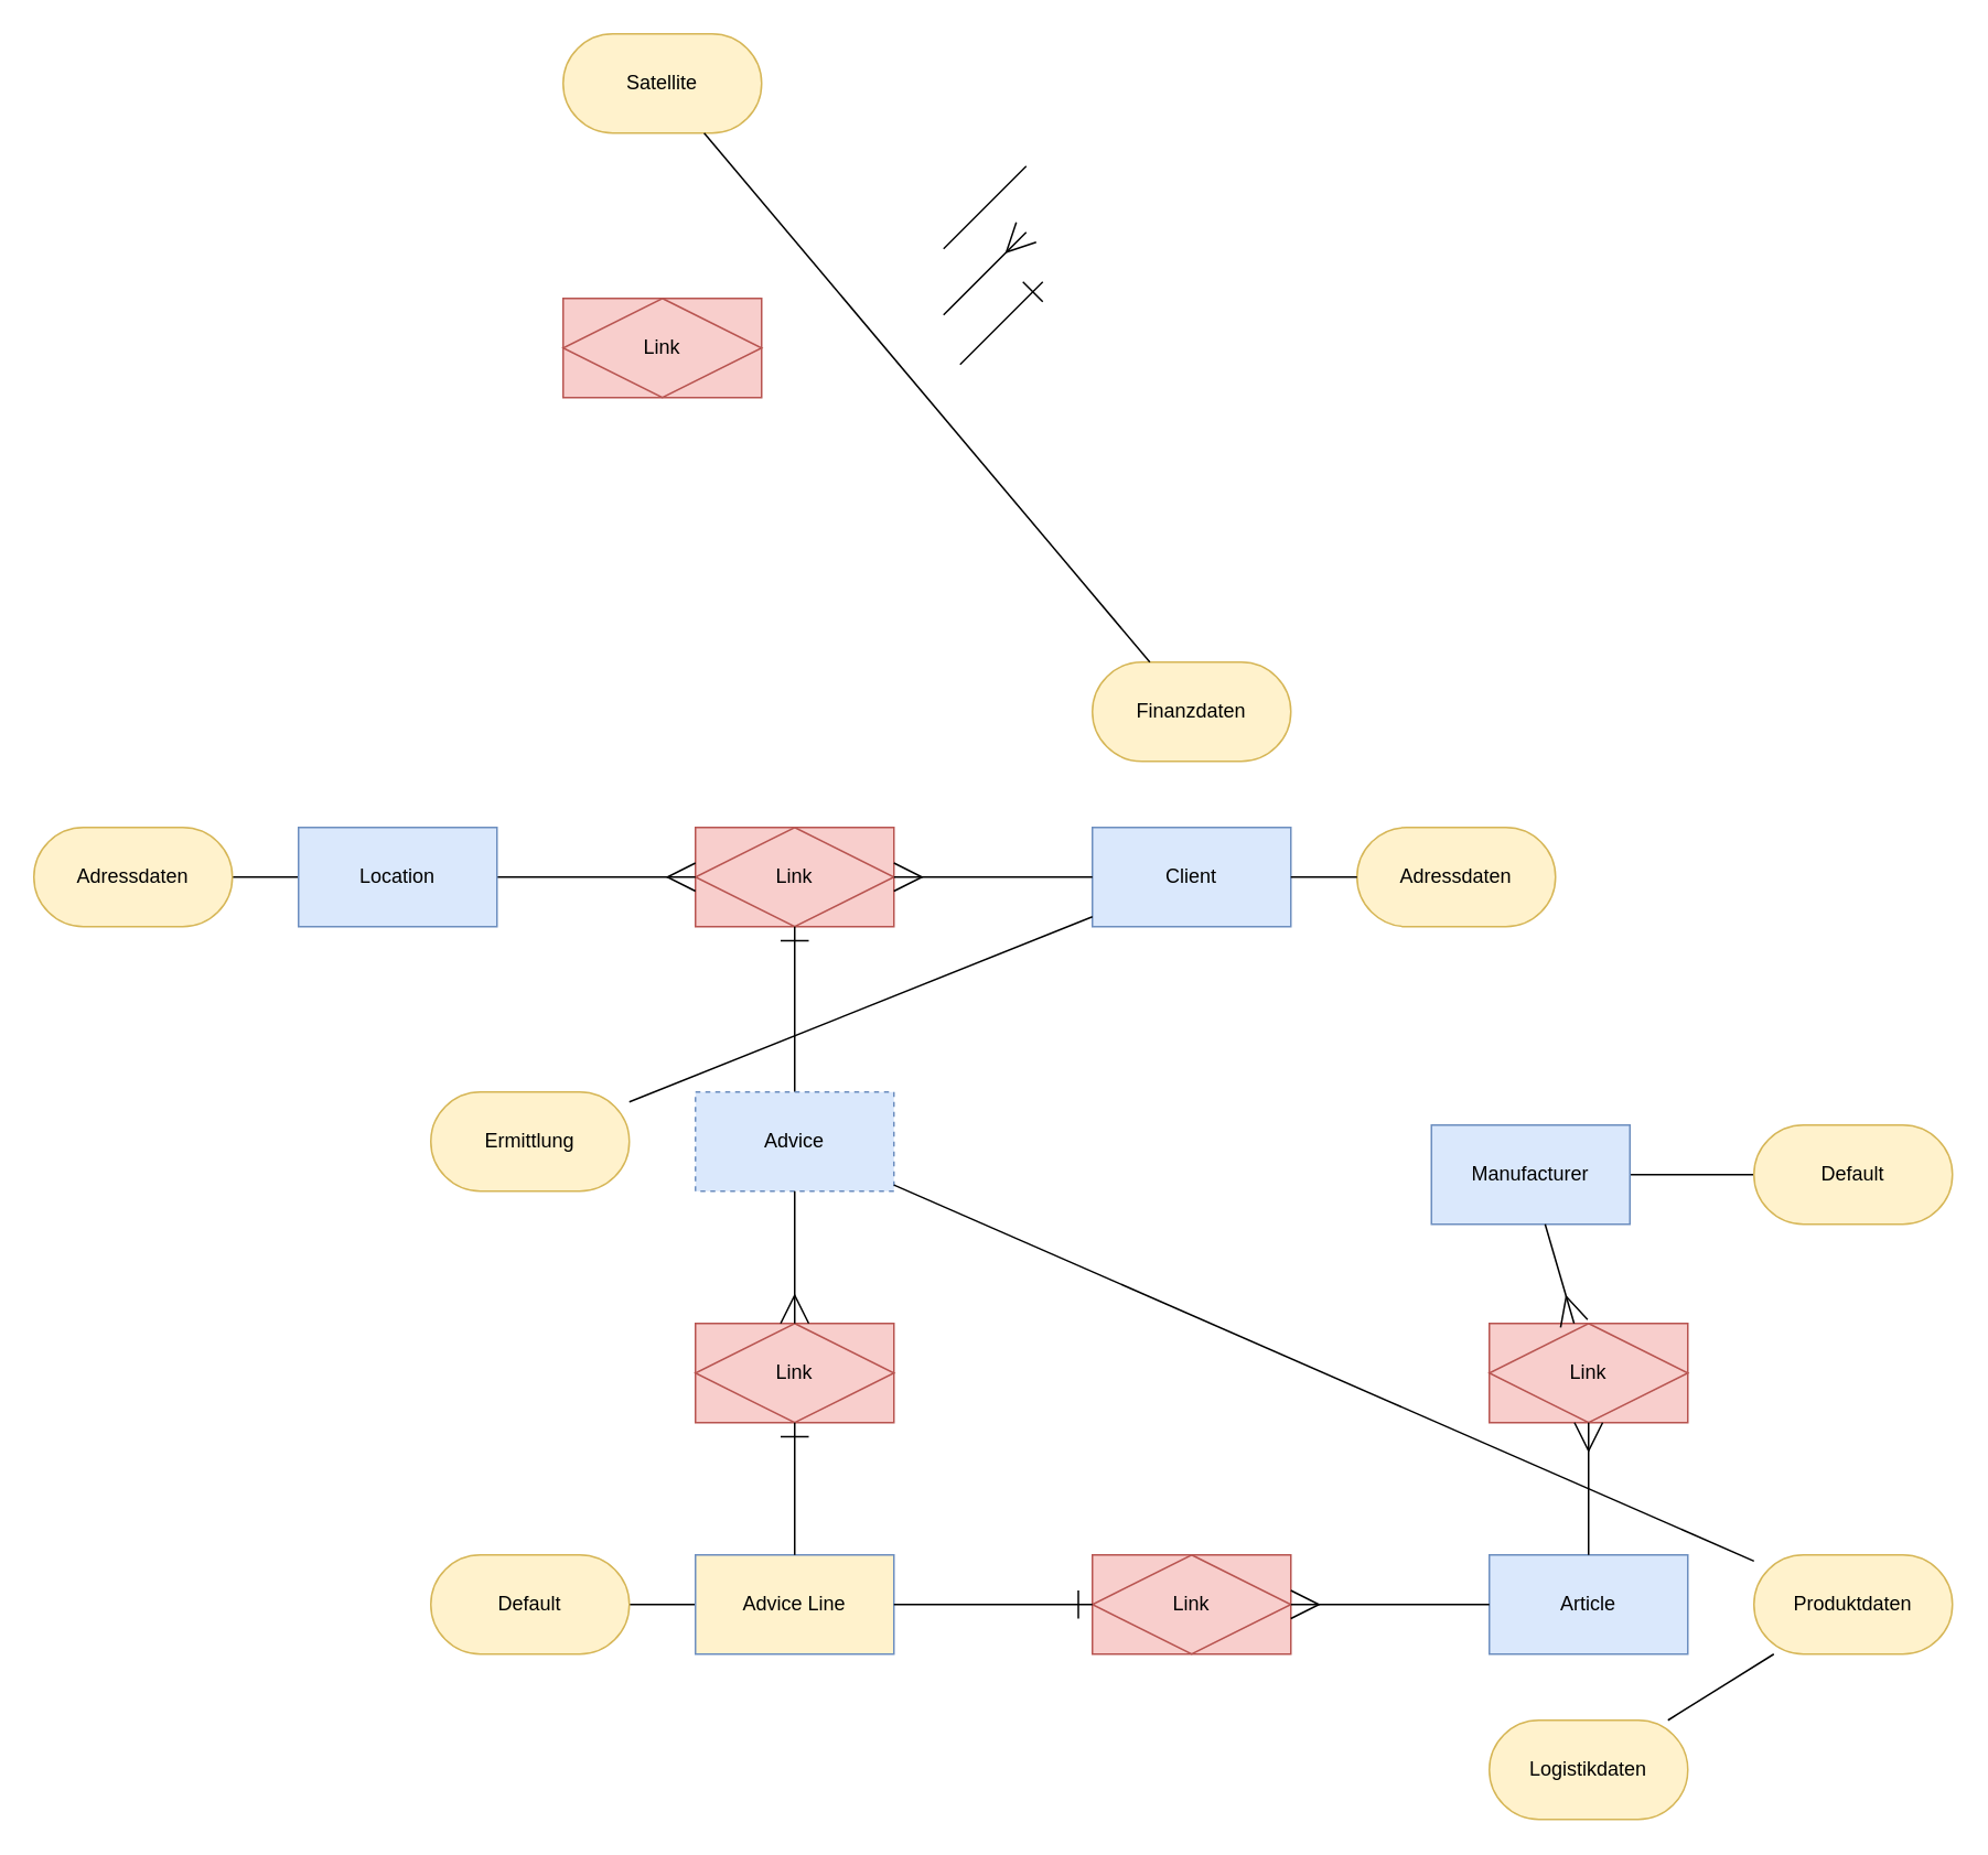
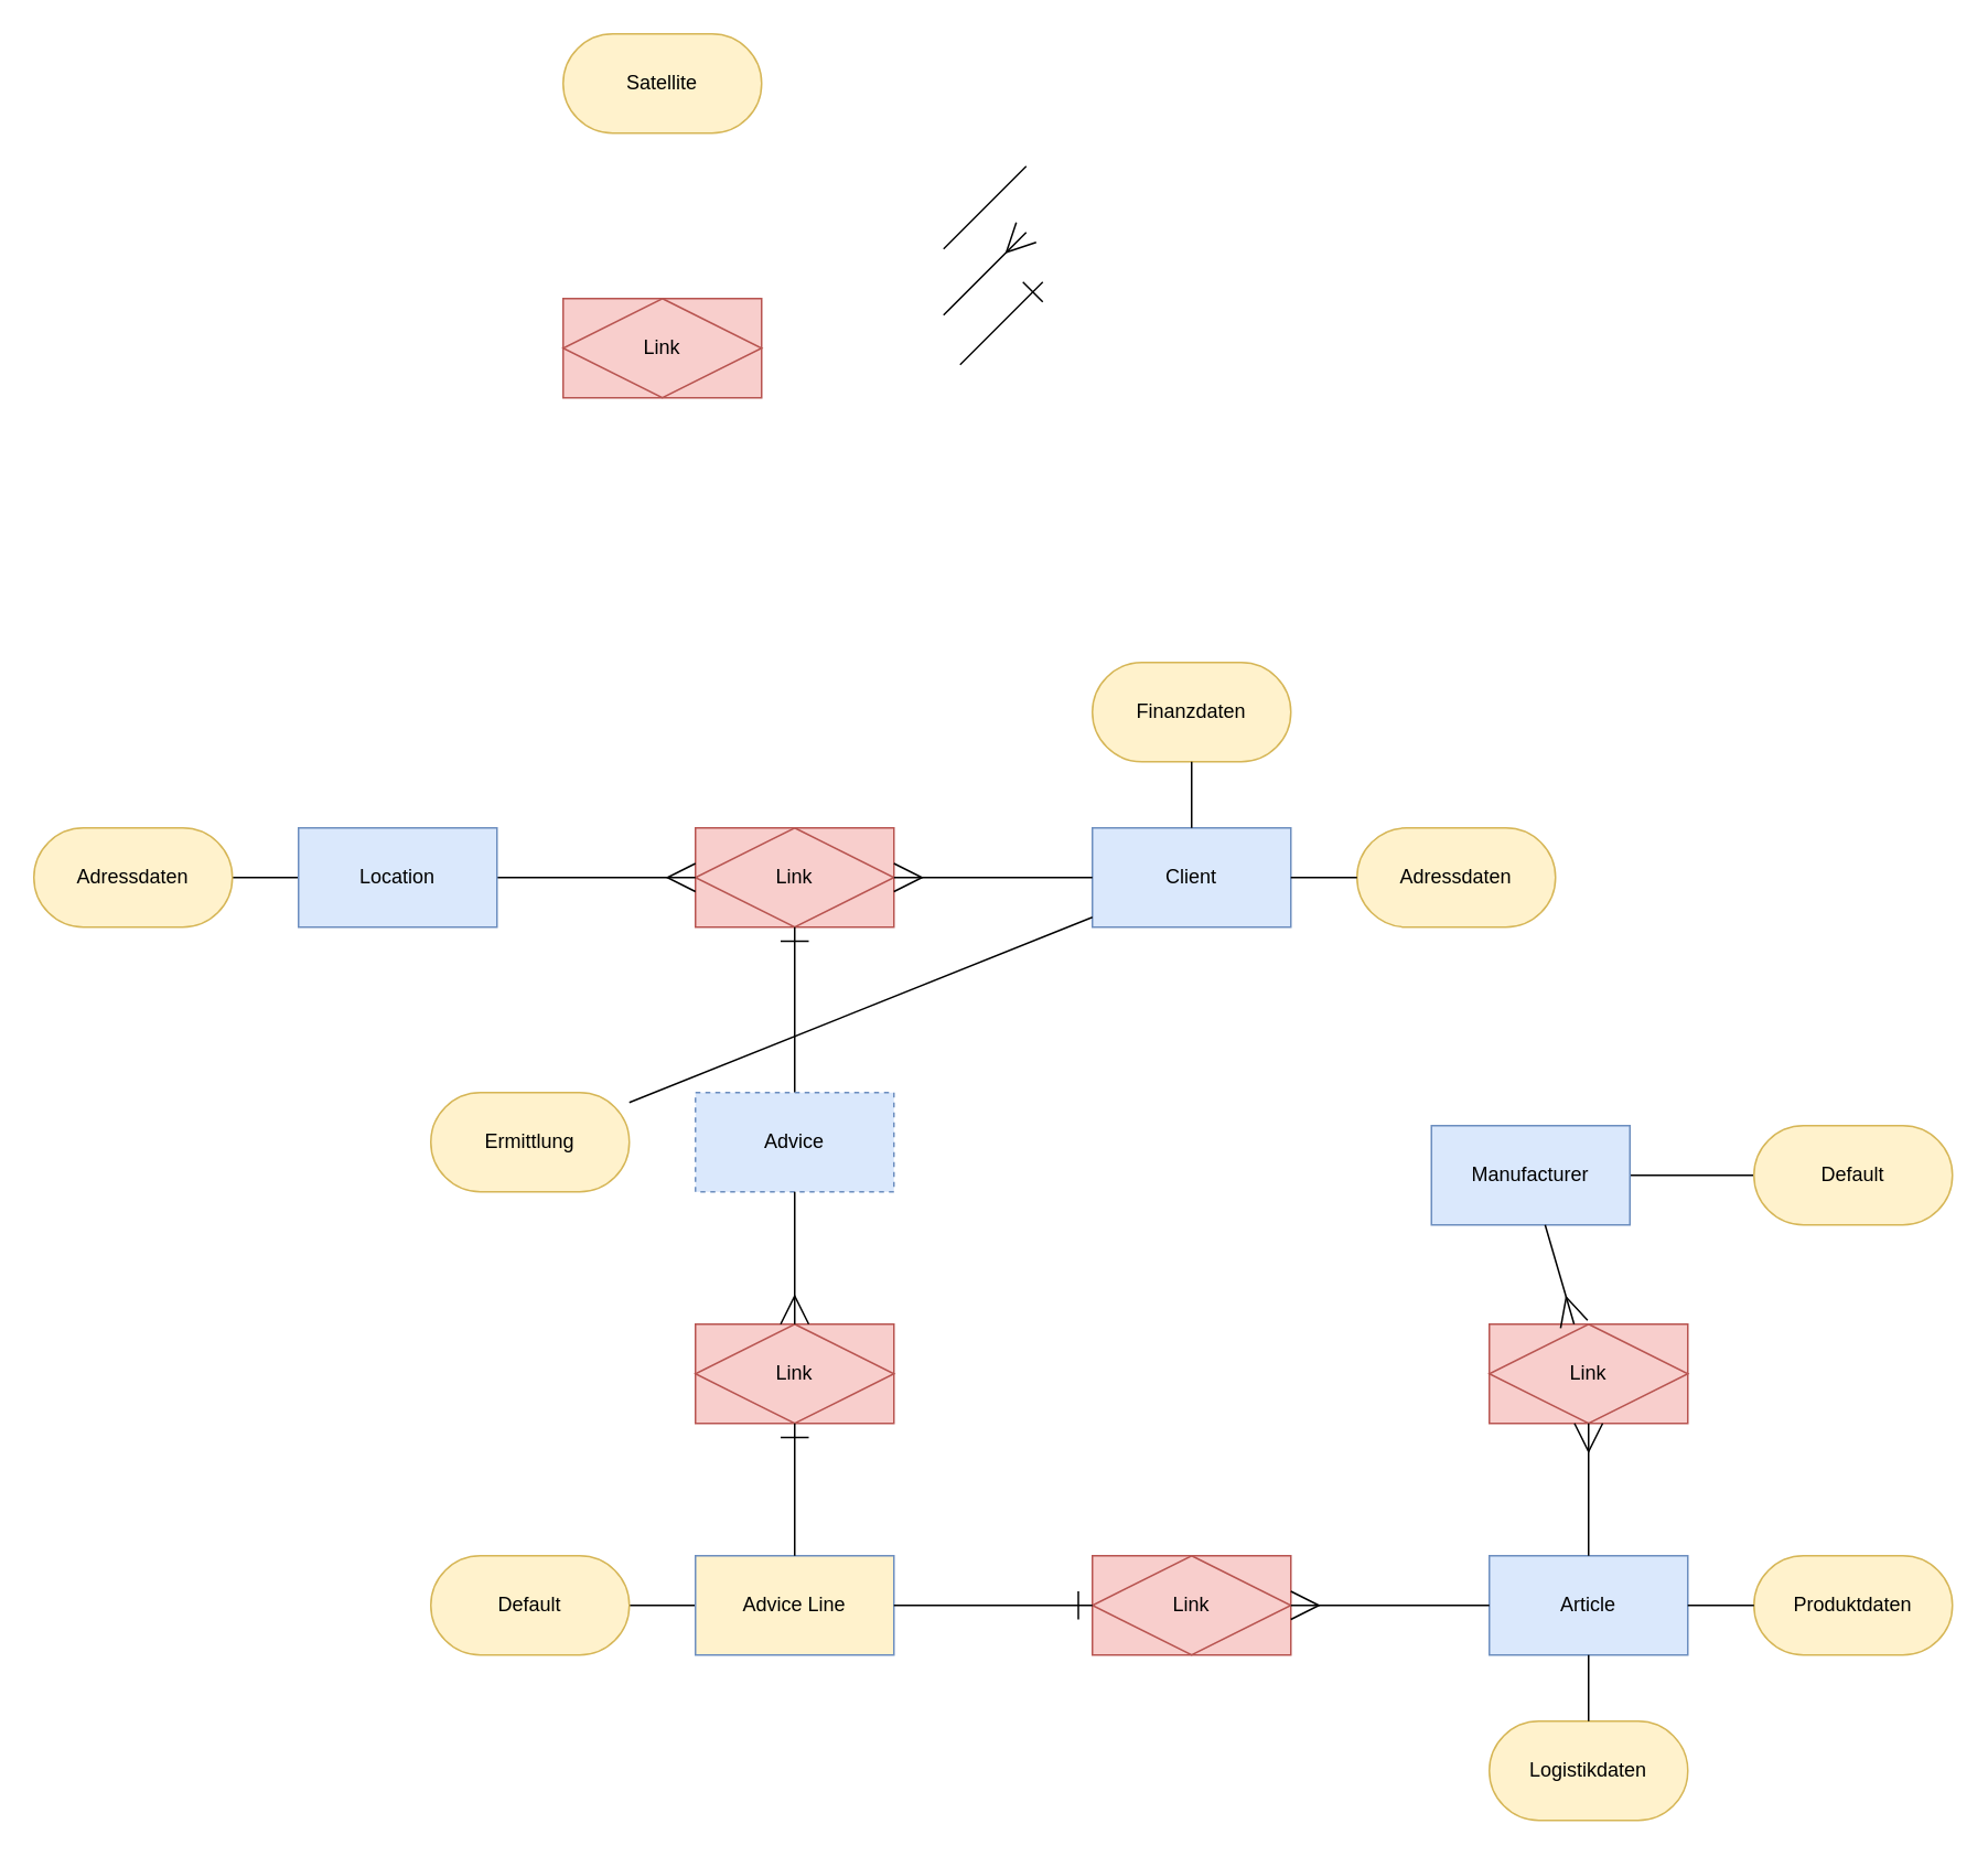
  <mxCell id="0" />
  <mxCell id="1" parent="0" />
  <mxCell id="2" value="Satellite" style="rounded=1;whiteSpace=wrap;html=1;arcSize=50;fillColor=#fff2cc;strokeColor=#d6b656;" vertex="1" parent="1"><mxGeometry x="340" y="20" width="120" height="60" as="geometry" /></mxCell>
  <mxCell id="3" value="Link" style="shape=associativeEntity;whiteSpace=wrap;html=1;align=center;fillColor=#f8cecc;strokeColor=#b85450;" vertex="1" parent="1"><mxGeometry x="340" y="180" width="120" height="60" as="geometry" /></mxCell>
  <mxCell id="4" value="" style="endArrow=none;html=1;rounded=0;" edge="1" parent="1"><mxGeometry width="50" height="50" relative="1" as="geometry"><mxPoint x="570" y="150" as="sourcePoint" /><mxPoint x="620" y="100" as="targetPoint" /></mxGeometry></mxCell>
  <mxCell id="5" value="" style="endArrow=ERmany;html=1;rounded=0;endSize=15;endFill=0;" edge="1" parent="1"><mxGeometry width="50" height="50" relative="1" as="geometry"><mxPoint x="570" y="190" as="sourcePoint" /><mxPoint x="620" y="140" as="targetPoint" /></mxGeometry></mxCell>
  <mxCell id="6" value="" style="endArrow=ERone;html=1;rounded=0;endSize=15;endFill=0;" edge="1" parent="1"><mxGeometry width="50" height="50" relative="1" as="geometry"><mxPoint x="580" y="220" as="sourcePoint" /><mxPoint x="630" y="170" as="targetPoint" /></mxGeometry></mxCell>
  <mxCell id="7" value="Client" style="rounded=0;whiteSpace=wrap;html=1;fillColor=#dae8fc;strokeColor=#6c8ebf;" vertex="1" parent="1"><mxGeometry x="660" y="500" width="120" height="60" as="geometry" /></mxCell>
  <mxCell id="8" value="Adressdaten" style="rounded=1;whiteSpace=wrap;html=1;arcSize=50;fillColor=#fff2cc;strokeColor=#d6b656;" vertex="1" parent="1"><mxGeometry x="820" y="500" width="120" height="60" as="geometry" /></mxCell>
  <mxCell id="9" value="Link" style="shape=associativeEntity;whiteSpace=wrap;html=1;align=center;fillColor=#f8cecc;strokeColor=#b85450;" vertex="1" parent="1"><mxGeometry x="420" y="500" width="120" height="60" as="geometry" /></mxCell>
  <mxCell id="10" value="" style="endArrow=none;html=1;rounded=0;" edge="1" parent="1" source="15" target="14"><mxGeometry width="50" height="50" relative="1" as="geometry"><mxPoint x="570" y="550" as="sourcePoint" /><mxPoint x="620" y="500" as="targetPoint" /></mxGeometry></mxCell>
  <mxCell id="11" value="" style="endArrow=ERmany;html=1;rounded=0;endSize=15;endFill=0;" edge="1" parent="1" source="14" target="9"><mxGeometry width="50" height="50" relative="1" as="geometry"><mxPoint x="190" y="695" as="sourcePoint" /><mxPoint x="240" y="645" as="targetPoint" /></mxGeometry></mxCell>
  <mxCell id="12" value="" style="endArrow=ERone;html=1;rounded=0;endSize=15;endFill=0;" edge="1" parent="1" source="20" target="9"><mxGeometry width="50" height="50" relative="1" as="geometry"><mxPoint x="780" y="850" as="sourcePoint" /><mxPoint x="830" y="800" as="targetPoint" /></mxGeometry></mxCell>
  <mxCell id="13" value="Finanzdaten" style="rounded=1;whiteSpace=wrap;html=1;arcSize=50;fillColor=#fff2cc;strokeColor=#d6b656;" vertex="1" parent="1"><mxGeometry x="660" y="400" width="120" height="60" as="geometry" /></mxCell>
  <mxCell id="14" value="Location" style="rounded=0;whiteSpace=wrap;html=1;fillColor=#dae8fc;strokeColor=#6c8ebf;" vertex="1" parent="1"><mxGeometry x="180" y="500" width="120" height="60" as="geometry" /></mxCell>
  <mxCell id="15" value="Adressdaten" style="rounded=1;whiteSpace=wrap;html=1;arcSize=50;fillColor=#fff2cc;strokeColor=#d6b656;" vertex="1" parent="1"><mxGeometry x="20" y="500" width="120" height="60" as="geometry" /></mxCell>
- <mxCell id="16" value="" style="endArrow=none;html=1;rounded=0;" edge="1" parent="1" source="13" target="2"><mxGeometry width="50" height="50" relative="1" as="geometry"><mxPoint x="-20" y="527" as="sourcePoint" /><mxPoint x="80" y="573" as="targetPoint" /></mxGeometry></mxCell>
+ <mxCell id="16" value="" style="endArrow=none;html=1;rounded=0;" edge="1" parent="1" source="13" target="7"><mxGeometry width="50" height="50" relative="1" as="geometry"><mxPoint x="-20" y="527" as="sourcePoint" /><mxPoint x="80" y="573" as="targetPoint" /></mxGeometry></mxCell>
  <mxCell id="17" value="" style="endArrow=none;html=1;rounded=0;" edge="1" parent="1" source="8" target="7"><mxGeometry width="50" height="50" relative="1" as="geometry"><mxPoint x="-10" y="537" as="sourcePoint" /><mxPoint x="90" y="583" as="targetPoint" /></mxGeometry></mxCell>
  <mxCell id="18" value="" style="endArrow=ERmany;html=1;rounded=0;endSize=15;endFill=0;" edge="1" parent="1" source="7" target="9"><mxGeometry width="50" height="50" relative="1" as="geometry"><mxPoint x="200" y="618" as="sourcePoint" /><mxPoint x="350" y="662" as="targetPoint" /></mxGeometry></mxCell>
  <mxCell id="19" value="" style="endArrow=none;html=1;rounded=0;" edge="1" parent="1" source="21" target="7"><mxGeometry width="50" height="50" relative="1" as="geometry"><mxPoint x="810" y="710" as="sourcePoint" /><mxPoint x="860" y="660" as="targetPoint" /></mxGeometry></mxCell>
  <mxCell id="20" value="Advice" style="rounded=0;whiteSpace=wrap;html=1;fillColor=#dae8fc;strokeColor=#6c8ebf;dashed=1;" vertex="1" parent="1"><mxGeometry x="420" y="660" width="120" height="60" as="geometry" /></mxCell>
  <mxCell id="21" value="Ermittlung" style="rounded=1;whiteSpace=wrap;html=1;arcSize=50;fillColor=#fff2cc;strokeColor=#d6b656;" vertex="1" parent="1"><mxGeometry x="260" y="660" width="120" height="60" as="geometry" /></mxCell>
  <mxCell id="22" value="Article" style="rounded=0;whiteSpace=wrap;html=1;fillColor=#dae8fc;strokeColor=#6c8ebf;" vertex="1" parent="1"><mxGeometry x="900" y="940" width="120" height="60" as="geometry" /></mxCell>
  <mxCell id="23" value="Produktdaten" style="rounded=1;whiteSpace=wrap;html=1;arcSize=50;fillColor=#fff2cc;strokeColor=#d6b656;" vertex="1" parent="1"><mxGeometry x="1060" y="940" width="120" height="60" as="geometry" /></mxCell>
  <mxCell id="24" value="Link" style="shape=associativeEntity;whiteSpace=wrap;html=1;align=center;fillColor=#f8cecc;strokeColor=#b85450;" vertex="1" parent="1"><mxGeometry x="660" y="940" width="120" height="60" as="geometry" /></mxCell>
  <mxCell id="25" value="" style="endArrow=none;html=1;rounded=0;" edge="1" parent="1" source="28" target="27"><mxGeometry width="50" height="50" relative="1" as="geometry"><mxPoint x="810" y="990" as="sourcePoint" /><mxPoint x="860" y="940" as="targetPoint" /></mxGeometry></mxCell>
  <mxCell id="26" value="Logistikdaten" style="rounded=1;whiteSpace=wrap;html=1;arcSize=50;fillColor=#fff2cc;strokeColor=#d6b656;" vertex="1" parent="1"><mxGeometry x="900" y="1040" width="120" height="60" as="geometry" /></mxCell>
  <mxCell id="27" value="Advice Line" style="rounded=0;whiteSpace=wrap;html=1;fillColor=#fff2cc;strokeColor=#6c8ebf;" vertex="1" parent="1"><mxGeometry x="420" y="940" width="120" height="60" as="geometry" /></mxCell>
  <mxCell id="28" value="Default" style="rounded=1;whiteSpace=wrap;html=1;arcSize=50;fillColor=#fff2cc;strokeColor=#d6b656;" vertex="1" parent="1"><mxGeometry x="260" y="940" width="120" height="60" as="geometry" /></mxCell>
- <mxCell id="29" value="" style="endArrow=none;html=1;rounded=0;" edge="1" parent="1" source="26" target="23"><mxGeometry width="50" height="50" relative="1" as="geometry"><mxPoint x="220" y="967" as="sourcePoint" /><mxPoint x="320" y="1013" as="targetPoint" /></mxGeometry></mxCell>
- <mxCell id="30" value="" style="endArrow=none;html=1;rounded=0;" edge="1" parent="1" source="23" target="20"><mxGeometry width="50" height="50" relative="1" as="geometry"><mxPoint x="230" y="977" as="sourcePoint" /><mxPoint x="330" y="1023" as="targetPoint" /></mxGeometry></mxCell>
+ <mxCell id="29" value="" style="endArrow=none;html=1;rounded=0;" edge="1" parent="1" source="26" target="22"><mxGeometry width="50" height="50" relative="1" as="geometry"><mxPoint x="220" y="967" as="sourcePoint" /><mxPoint x="320" y="1013" as="targetPoint" /></mxGeometry></mxCell>
+ <mxCell id="30" value="" style="endArrow=none;html=1;rounded=0;" edge="1" parent="1" source="23" target="22"><mxGeometry width="50" height="50" relative="1" as="geometry"><mxPoint x="230" y="977" as="sourcePoint" /><mxPoint x="330" y="1023" as="targetPoint" /></mxGeometry></mxCell>
  <mxCell id="31" value="" style="endArrow=ERmany;html=1;rounded=0;endSize=15;endFill=0;" edge="1" parent="1" source="22" target="24"><mxGeometry width="50" height="50" relative="1" as="geometry"><mxPoint x="440" y="1058" as="sourcePoint" /><mxPoint x="590" y="1102" as="targetPoint" /></mxGeometry></mxCell>
  <mxCell id="32" value="Link" style="shape=associativeEntity;whiteSpace=wrap;html=1;align=center;fillColor=#f8cecc;strokeColor=#b85450;" vertex="1" parent="1"><mxGeometry x="420" y="800" width="120" height="60" as="geometry" /></mxCell>
  <mxCell id="33" value="" style="endArrow=ERone;html=1;rounded=0;endSize=15;endFill=0;" edge="1" parent="1" source="27" target="32"><mxGeometry width="50" height="50" relative="1" as="geometry"><mxPoint x="670" y="740" as="sourcePoint" /><mxPoint x="670" y="640" as="targetPoint" /></mxGeometry></mxCell>
  <mxCell id="34" value="" style="endArrow=ERmany;html=1;rounded=0;endSize=15;endFill=0;" edge="1" parent="1" source="20" target="32"><mxGeometry width="50" height="50" relative="1" as="geometry"><mxPoint x="550" y="980" as="sourcePoint" /><mxPoint x="670" y="980" as="targetPoint" /></mxGeometry></mxCell>
  <mxCell id="35" value="" style="endArrow=ERone;html=1;rounded=0;endSize=15;endFill=0;" edge="1" parent="1" source="27" target="24"><mxGeometry width="50" height="50" relative="1" as="geometry"><mxPoint x="490" y="950" as="sourcePoint" /><mxPoint x="490" y="870" as="targetPoint" /></mxGeometry></mxCell>
  <mxCell id="36" value="" style="endArrow=none;html=1;rounded=0;" edge="1" parent="1" source="38" target="37"><mxGeometry width="50" height="50" relative="1" as="geometry"><mxPoint x="1330" y="670" as="sourcePoint" /><mxPoint x="1380" y="620" as="targetPoint" /></mxGeometry></mxCell>
  <mxCell id="37" value="Manufacturer" style="rounded=0;whiteSpace=wrap;html=1;fillColor=#dae8fc;strokeColor=#6c8ebf;" vertex="1" parent="1"><mxGeometry x="865" y="680" width="120" height="60" as="geometry" /></mxCell>
  <mxCell id="38" value="Default" style="rounded=1;whiteSpace=wrap;html=1;arcSize=50;fillColor=#fff2cc;strokeColor=#d6b656;" vertex="1" parent="1"><mxGeometry x="1060" y="680" width="120" height="60" as="geometry" /></mxCell>
  <mxCell id="39" value="Link" style="shape=associativeEntity;whiteSpace=wrap;html=1;align=center;fillColor=#f8cecc;strokeColor=#b85450;" vertex="1" parent="1"><mxGeometry x="900" y="800" width="120" height="60" as="geometry" /></mxCell>
  <mxCell id="40" value="" style="endArrow=ERmany;html=1;rounded=0;endSize=15;endFill=0;" edge="1" parent="1" source="37" target="39"><mxGeometry width="50" height="50" relative="1" as="geometry"><mxPoint x="1070" y="940" as="sourcePoint" /><mxPoint x="1190" y="940" as="targetPoint" /></mxGeometry></mxCell>
  <mxCell id="41" value="" style="endArrow=ERmany;html=1;rounded=0;endSize=15;endFill=0;" edge="1" parent="1" source="22" target="39"><mxGeometry width="50" height="50" relative="1" as="geometry"><mxPoint x="910" y="980" as="sourcePoint" /><mxPoint x="790" y="980" as="targetPoint" /></mxGeometry></mxCell>
